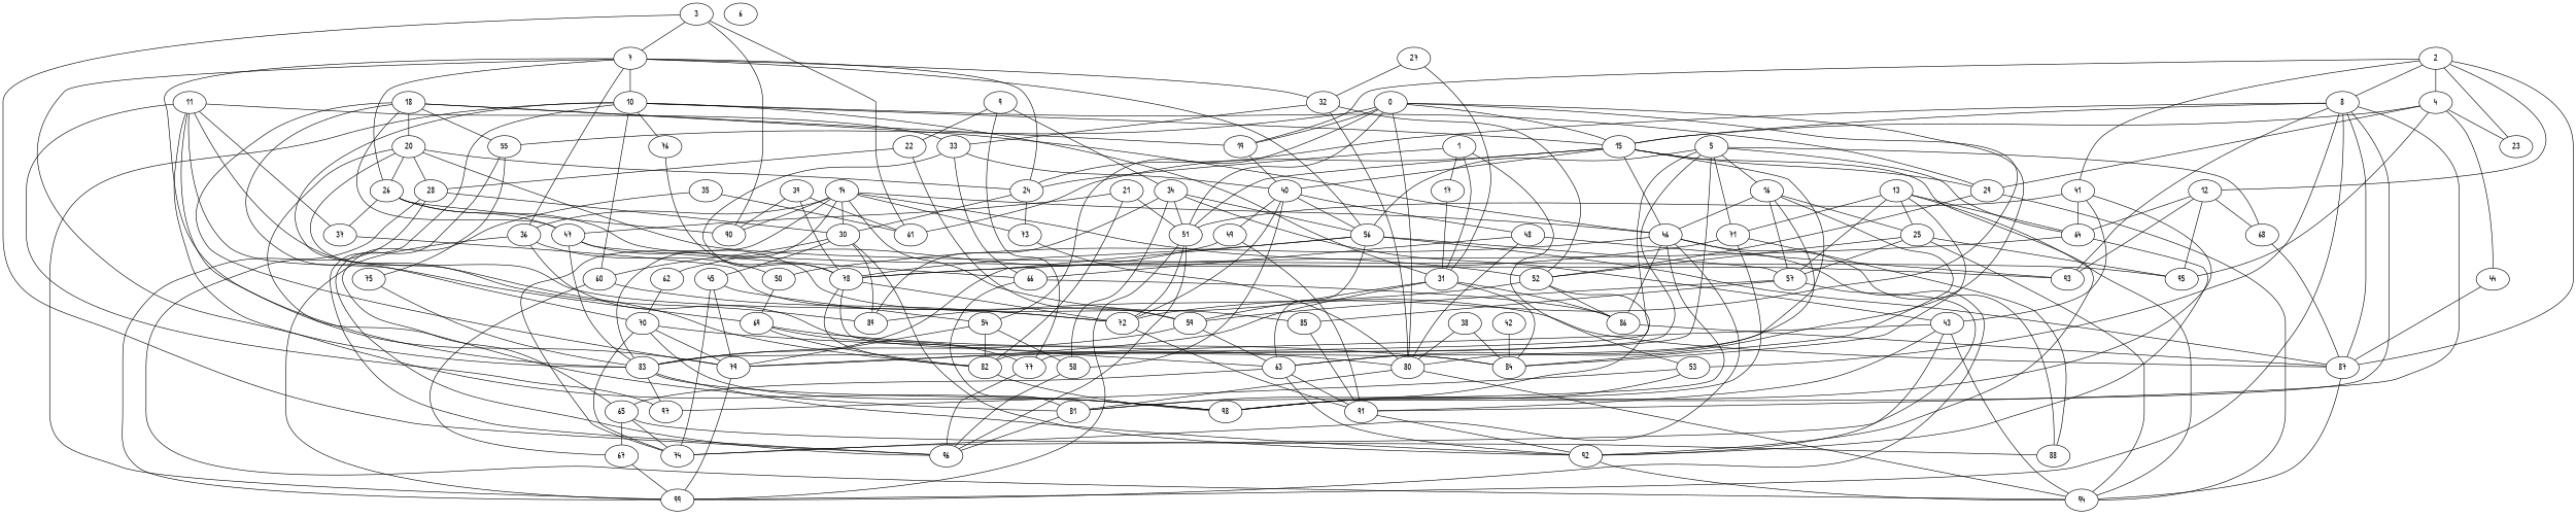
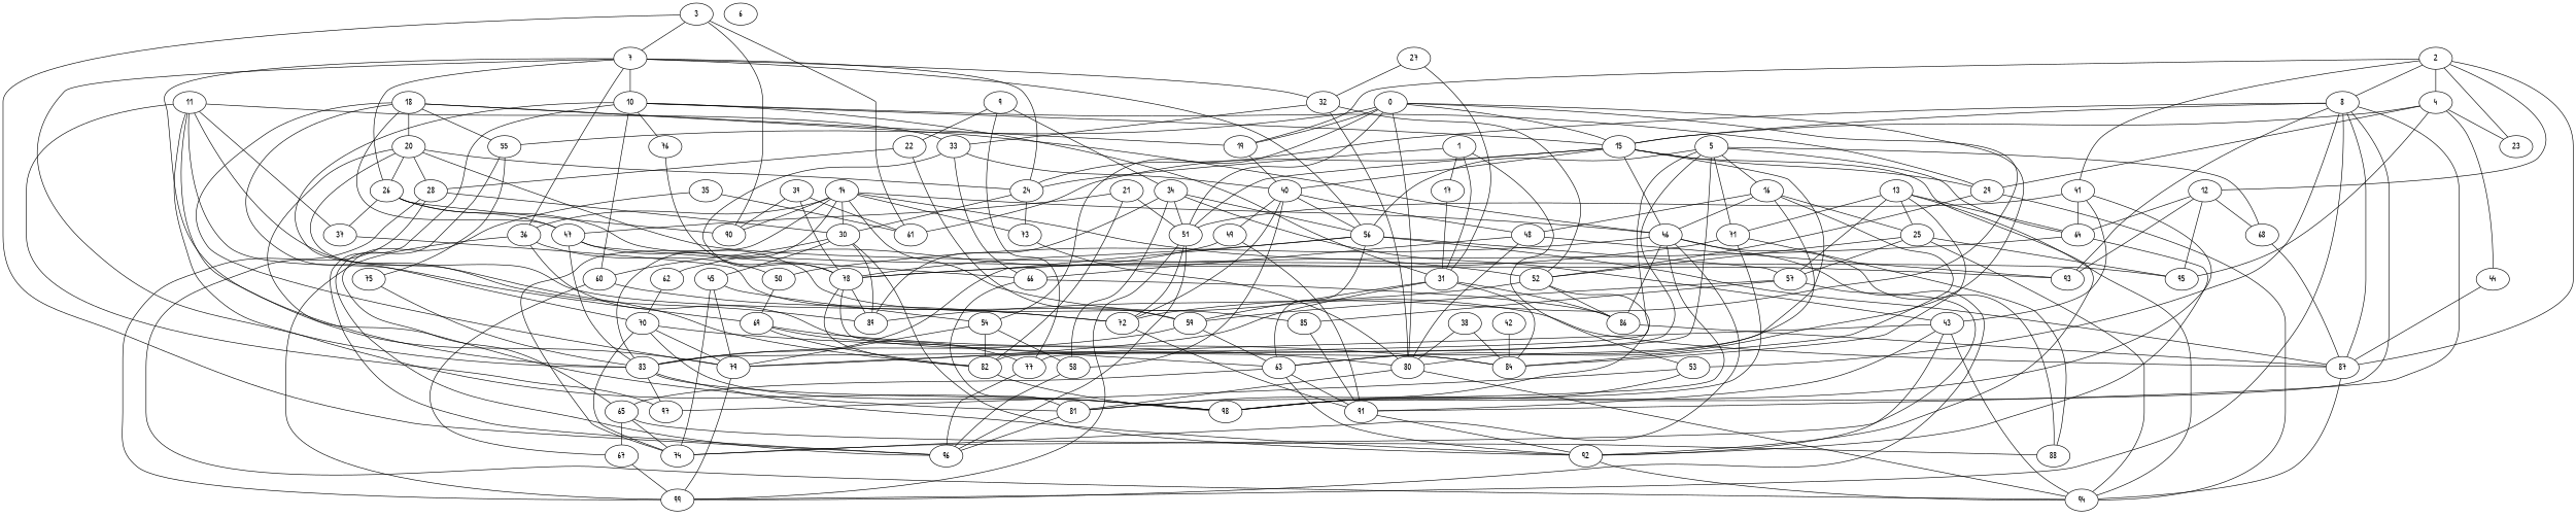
  strict graph {
    fontname="Patrick Hand"
    node [fontname="Patrick Hand"]
    edge [fontname="Patrick Hand" is_available=True prob=1.0]
    0
    15
    19
    51
    54
    55
    63
    72
    80
    61
    29
    46
    40
    92
    96
    99
    82
    79
    58
    75
    91
    65
    94
    81
    1
    17
    24
    31
    53
    30
    73
    84
    59
    86
    98
    97
    2
    4
    8
    12
    23
    41
    87
    44
    95
    93
    64
    68
    43
    3
    7
    90
    56
    83
    10
    26
    32
    36
    52
    5
    16
    71
    77
    25
    48
    57
    78
    88
    6
    60
    76
    37
    47
    33
    50
    9
    22
    34
    28
    89
    67
    11
    69
    66
    13
    74
    85
    14
    45
    49
    18
    20
    70
    21
    27
    35
    38
    39
    62
    42
    0 -- 15 [prob=0.8530518942]
    0 -- 19 [prob=0.93497213259]
    0 -- 51 [prob=0.134476044406]
    0 -- 54 [prob=0.197486885678]
    0 -- 55 [prob=0.807500961774]
    0 -- 63 [prob=0.90342831108]
    0 -- 72 [prob=0.270089782671]
    0 -- 80 [prob=0.638112912281]
    15 -- 51 [prob=0.139346997189]
    15 -- 63 [prob=0.779912460578]
    15 -- 61 [prob=0.464178084286]
    15 -- 29
    15 -- 46 [prob=0.802855880311]
    15 -- 40 [prob=0.59935259661]
    15 -- 92
    19 -- 40 [prob=0.774745044239]
    51 -- 72 [prob=0.210945665019]
    51 -- 96 [prob=0.907928004144]
    51 -- 99
    54 -- 82 [prob=0.77330242652]
    54 -- 79 [prob=0.32348513384]
    54 -- 58 [prob=0.948819385301]
    55 -- 96
    55 -- 75
    63 -- 92 [prob=0.079677964686]
    63 -- 91 [prob=0.226467374528]
    63 -- 65 [prob=0.986598852913]
    72 -- 91 [prob=0.985493451334]
    80 -- 94 [prob=0.297152102363]
    80 -- 81 [prob=0.0721398859505]
    29 -- 94
    29 -- 52 [prob=0.3125447369]
    46 -- 99 [prob=0.433036542506]
    46 -- 81 [prob=0.376257445601]
    46 -- 86
    46 -- 88
    46 -- 50 [prob=0.335748839946]
    46 -- 74 [prob=0.952511914348]
    40 -- 72 [prob=0.0814594950576]
    40 -- 58 [prob=0.139316529349]
    40 -- 56 [prob=0.748583414688]
    40 -- 48 [prob=0.815403927947]
    40 -- 49
    92 -- 94
    82 -- 98 [prob=0.194726641546]
    79 -- 99
    58 -- 96
    75 -- 83 [prob=0.117309622863]
    91 -- 92 [prob=0.0562826275923]
    65 -- 88 [prob=0.364712250918]
    65 -- 67
    65 -- 74
    81 -- 96 [prob=0.315627338677]
    1 -- 17 [prob=0.589172116662]
    1 -- 24 [prob=0.587540413444]
    1 -- 31 [prob=0.133141677916]
    1 -- 53 [prob=0.213584049158]
    17 -- 31
    24 -- 30 [prob=0.479173237732]
    24 -- 73 [prob=0.583761603751]
    31 -- 79 [prob=0.582097001513]
    31 -- 84 [prob=0.308997620153]
    31 -- 59
    31 -- 86 [prob=0.532357510888]
    53 -- 98 [prob=0.775091923479]
    53 -- 97 [prob=0.482570561994]
    30 -- 92
    30 -- 60 [prob=0.945360386643]
    30 -- 89 [prob=0.217392166284]
    30 -- 45 [prob=0.351189523339]
    73 -- 80 [prob=0.773694749707]
    59 -- 63
    59 -- 83
    86 -- 87 [prob=0.63940031337]
    2 -- 19 [prob=0.972643929235]
    2 -- 4 [prob=0.105612315634]
    2 -- 8
    2 -- 12 [prob=0.943553169892]
    2 -- 23 [prob=0.996791785272]
    2 -- 41 [prob=0.20582779993]
    2 -- 87 [prob=0.277486539506]
    4 -- 15 [prob=0.797113359373]
    4 -- 29 [prob=0.575533516509]
    4 -- 23
    4 -- 44 [prob=0.648291786617]
    4 -- 95 [prob=0.966735909723]
    8 -- 15 [prob=0.930638755137]
    8 -- 99 [prob=0.188442330984]
    8 -- 91 [prob=0.810605134104]
    8 -- 24 [prob=0.440257694313]
    8 -- 53 [prob=0.333356761995]
    8 -- 98 [prob=0.772147055567]
    8 -- 87 [prob=0.0675716265181]
    8 -- 93 [prob=0.378293537197]
    12 -- 95 [prob=0.407092196082]
    12 -- 93 [prob=0.681375357897]
    12 -- 64 [prob=0.659559785389]
    12 -- 68 [prob=0.833110753782]
    41 -- 51 [prob=0.776998488775]
    41 -- 98
    41 -- 64 [prob=0.36445128246]
    41 -- 43 [prob=0.286653486047]
    87 -- 94 [prob=0.736745480676]
    44 -- 87 [prob=0.777515325674]
    64 -- 92 [prob=0.612486482103]
    64 -- 78 [prob=0.136188866322]
    68 -- 87 [prob=0.688310631308]
    43 -- 92 [prob=0.424302216991]
    43 -- 79 [prob=0.154327638618]
    43 -- 91 [prob=0.701052626668]
    43 -- 94 [prob=0.600978730842]
    3 -- 61 [prob=0.523956484127]
    3 -- 96 [prob=0.354550412439]
    3 -- 7 [prob=0.89636200578]
    3 -- 90
    7 -- 79 [prob=0.771968724633]
    7 -- 24 [prob=0.14964437565]
    7 -- 56
    7 -- 83 [prob=0.450085631156]
    7 -- 10 [prob=0.413894713183]
    7 -- 26 [prob=0.743426520789]
    7 -- 32
    7 -- 36 [prob=0.972547089294]
    56 -- 63 [prob=0.894111563899]
    56 -- 87
    56 -- 83 [prob=0.0719086649454]
    56 -- 57 [prob=0.0557188262163]
    56 -- 78 [prob=0.790912551176]
    83 -- 92 [prob=0.61348662396]
    83 -- 98 [prob=0.447309849044]
    83 -- 97 [prob=0.944767218977]
    10 -- 15 [prob=0.896358012038]
    10 -- 29
    10 -- 96 [prob=0.876026150764]
-   10 -- 99 [prob=0.220531121705]
    10 -- 82 [prob=0.629280196064]
    10 -- 31
    10 -- 60 [prob=0.220720337396]
    10 -- 76 [prob=0.567609039037]
    26 -- 93 [prob=0.469680085798]
    26 -- 90 [prob=0.0701658209428]
    26 -- 37 [prob=0.347628073492]
    26 -- 47 [prob=0.810375800905]
    32 -- 80 [prob=0.597482970978]
    32 -- 52
    32 -- 33
    36 -- 63 [prob=0.125551025699]
    36 -- 99 [prob=0.905694059056]
    36 -- 50 [prob=0.139658170825]
    52 -- 81 [prob=0.984358892853]
    52 -- 86 [prob=0.570321010728]
    52 -- 89 [prob=0.327396498445]
    5 -- 82 [prob=0.266304075634]
    5 -- 64 [prob=0.821525799272]
    5 -- 68 [prob=0.395278531257]
    5 -- 56 [prob=0.82777685278]
    5 -- 83 [prob=0.911502664949]
    5 -- 16
    5 -- 71 [prob=0.399696079739]
    5 -- 77
    16 -- 80 [prob=0.203732247373]
    16 -- 46 [prob=0.244022773435]
    16 -- 84 [prob=0.737280674722]
    16 -- 25
-   16 -- 57 [prob=0.0648786130747]
+   16 -- 48 [prob=0.0648786130747]
    71 -- 98 [prob=0.640693442327]
    71 -- 78 [prob=0.48502311604]
    71 -- 88 [prob=0.977776644786]
    77 -- 96 [prob=0.480414303071]
    25 -- 94 [prob=0.775548978915]
    25 -- 95 [prob=0.549606595434]
    25 -- 52 [prob=0.444591653368]
    25 -- 57 [prob=0.259111648063]
    48 -- 80 [prob=0.641956040993]
    48 -- 93 [prob=0.663421669286]
    48 -- 66 [prob=0.805507258941]
    57 -- 59 [prob=0.920486971869]
    57 -- 74 [prob=0.689886500093]
    57 -- 85 [prob=0.544838317206]
    78 -- 82
    78 -- 84 [prob=0.868726568341]
-   78 -- 72
+   78 -- 89
    60 -- 72
    60 -- 67 [prob=0.312734155954]
    76 -- 78
    37 -- 59 [prob=0.713268212846]
    47 -- 83 [prob=0.0320263639796]
    47 -- 66
    47 -- 85
    33 -- 40 [prob=0.658427015527]
    33 -- 78 [prob=0.488601293373]
    33 -- 66 [prob=0.819649233257]
    50 -- 69
    9 -- 77 [prob=0.129785118704]
    9 -- 22 [prob=0.544655543397]
    9 -- 34 [prob=0.248303368838]
    22 -- 59 [prob=0.875948253164]
    22 -- 28 [prob=0.8122492341]
    34 -- 51
    34 -- 58 [prob=0.738502571436]
    34 -- 43 [prob=0.435982513433]
    34 -- 56 [prob=0.543686131767]
    34 -- 89 [prob=0.824515002216]
    28 -- 99
    28 -- 94
    28 -- 30 [prob=0.892834830178]
    67 -- 99 [prob=0.934442806375]
    11 -- 98 [prob=0.53696928999]
    11 -- 97 [prob=0.198129561528]
    11 -- 83
    11 -- 37 [prob=0.834405999035]
    11 -- 33
    11 -- 89 [prob=0.854755852098]
    11 -- 69
    69 -- 82 [prob=0.737839428483]
    69 -- 84 [prob=0.402325451064]
    69 -- 77 [prob=0.365490253347]
    66 -- 81
    66 -- 86
    13 -- 94 [prob=0.333633946187]
    13 -- 84 [prob=0.854579409283]
    13 -- 64 [prob=0.989682616185]
    13 -- 71
    13 -- 25 [prob=0.636963909025]
    13 -- 57 [prob=0.936595640129]
    85 -- 91
    14 -- 46 [prob=0.516454809981]
    14 -- 30 [prob=0.0221049794256]
    14 -- 73 [prob=0.448069618074]
    14 -- 87 [prob=0.660728116545]
    14 -- 90
    14 -- 83 [prob=0.0959795715965]
    14 -- 36 [prob=0.929669131043]
    14 -- 52 [prob=0.974667572694]
    14 -- 74 [prob=0.87355482602]
    45 -- 54 [prob=0.18421104748]
    45 -- 79
    45 -- 74 [prob=0.706270507365]
    49 -- 91 [prob=0.255637988261]
    49 -- 62
    18 -- 19 [prob=0.445294506616]
    18 -- 55 [prob=0.052282243119]
    18 -- 46 [prob=0.61998298403]
    18 -- 79
    18 -- 47 [prob=0.2191466817]
    18 -- 20 [prob=0.650450052631]
    18 -- 70
    20 -- 72 [prob=0.666070908729]
    20 -- 81 [prob=0.362013803494]
    20 -- 24
    20 -- 95 [prob=0.193303248714]
    20 -- 26 [prob=0.782079821975]
    20 -- 28 [prob=0.153119150608]
    70 -- 80 [prob=0.196576213258]
    70 -- 79 [prob=0.859520195224]
    70 -- 98 [prob=0.633301863723]
    70 -- 74 [prob=0.293013280807]
    21 -- 51 [prob=0.360592960499]
    21 -- 82 [prob=0.909398631109]
    21 -- 47
    27 -- 31 [prob=0.9118474876]
    27 -- 32 [prob=0.603649727916]
    35 -- 61 [prob=0.499047412932]
    35 -- 65
    38 -- 80 [prob=0.194161351714]
    38 -- 84
    39 -- 61 [prob=0.759377047267]
    39 -- 90 [prob=0.662582361785]
    39 -- 78 [prob=0.701270904322]
    62 -- 70 [prob=0.926109729752]
    42 -- 84
  }
